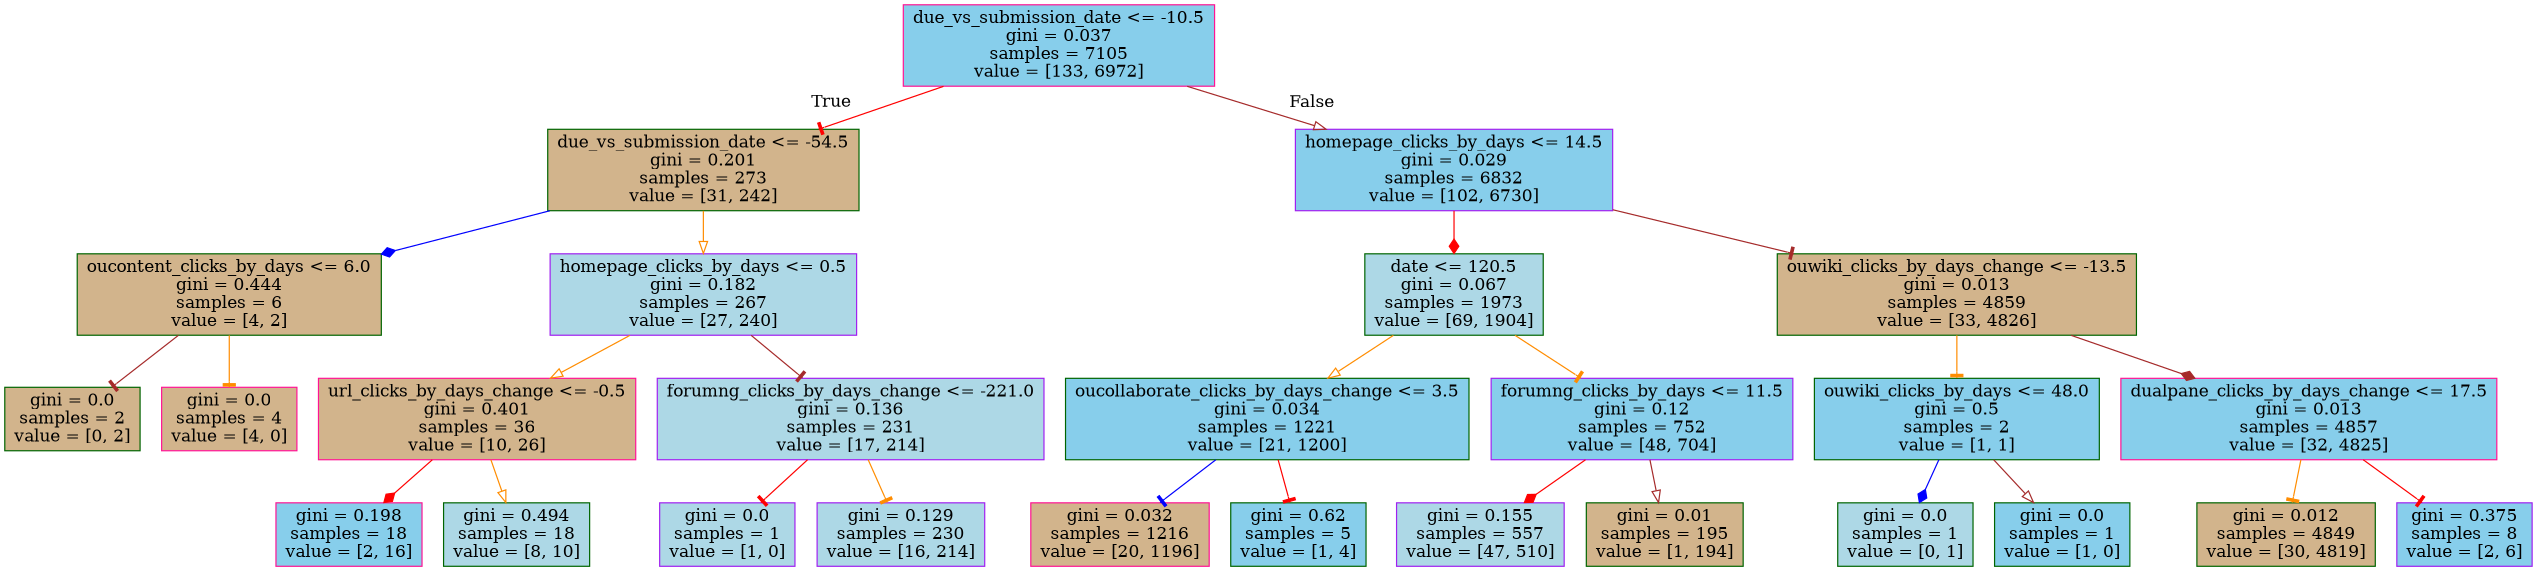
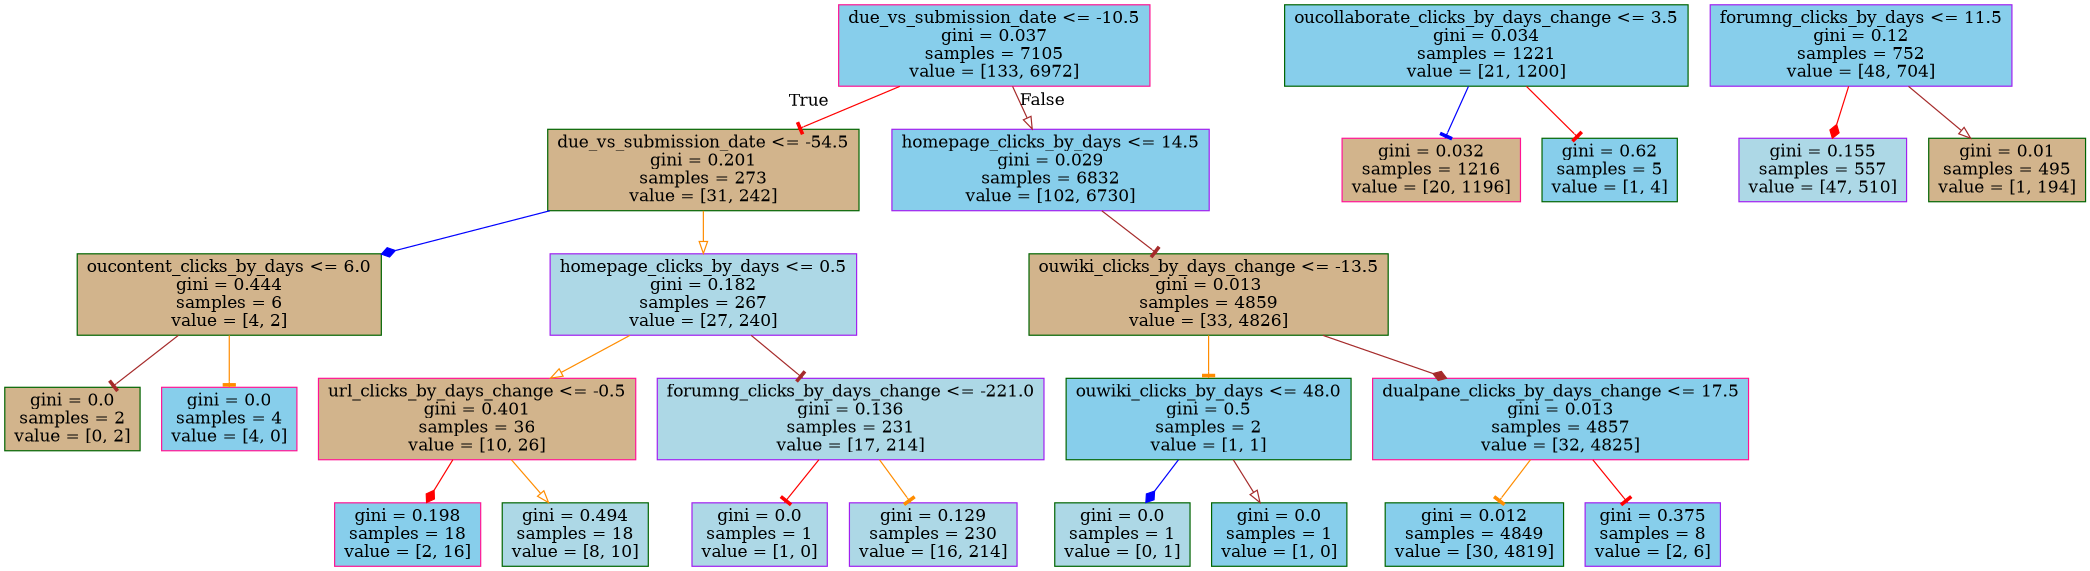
  digraph {
    node [color=darkgreen fillcolor=skyblue shape=box style=filled]
    edge [arrowhead=tee color=darkorange]
    n1 [color=deeppink label="due_vs_submission_date <= -10.5\ngini = 0.037\nsamples = 7105\nvalue = [133, 6972]"]
    n2 [fillcolor=tan label="due_vs_submission_date <= -54.5\ngini = 0.201\nsamples = 273\nvalue = [31, 242]"]
    n3 [color=purple label="homepage_clicks_by_days <= 14.5\ngini = 0.029\nsamples = 6832\nvalue = [102, 6730]"]
    n4 [fillcolor=tan label="oucontent_clicks_by_days <= 6.0\ngini = 0.444\nsamples = 6\nvalue = [4, 2]"]
    n5 [color=purple fillcolor=lightblue label="homepage_clicks_by_days <= 0.5\ngini = 0.182\nsamples = 267\nvalue = [27, 240]"]
-   n6 [fillcolor=lightblue label="date <= 120.5\ngini = 0.067\nsamples = 1973\nvalue = [69, 1904]"]
    n7 [fillcolor=tan label="ouwiki_clicks_by_days_change <= -13.5\ngini = 0.013\nsamples = 4859\nvalue = [33, 4826]"]
    n8 [fillcolor=tan label="gini = 0.0\nsamples = 2\nvalue = [0, 2]"]
-   n9 [color=deeppink fillcolor=tan label="gini = 0.0\nsamples = 4\nvalue = [4, 0]"]
+   n9 [color=deeppink label="gini = 0.0\nsamples = 4\nvalue = [4, 0]"]
    n10 [color=deeppink fillcolor=tan label="url_clicks_by_days_change <= -0.5\ngini = 0.401\nsamples = 36\nvalue = [10, 26]"]
    n11 [color=purple fillcolor=lightblue label="forumng_clicks_by_days_change <= -221.0\ngini = 0.136\nsamples = 231\nvalue = [17, 214]"]
    n12 [color=deeppink label="gini = 0.198\nsamples = 18\nvalue = [2, 16]"]
    n13 [fillcolor=lightblue label="gini = 0.494\nsamples = 18\nvalue = [8, 10]"]
    n14 [color=purple fillcolor=lightblue label="gini = 0.0\nsamples = 1\nvalue = [1, 0]"]
    n15 [color=purple fillcolor=lightblue label="gini = 0.129\nsamples = 230\nvalue = [16, 214]"]
    n16 [label="oucollaborate_clicks_by_days_change <= 3.5\ngini = 0.034\nsamples = 1221\nvalue = [21, 1200]"]
    n17 [color=purple label="forumng_clicks_by_days <= 11.5\ngini = 0.12\nsamples = 752\nvalue = [48, 704]"]
    n18 [label="ouwiki_clicks_by_days <= 48.0\ngini = 0.5\nsamples = 2\nvalue = [1, 1]"]
    n19 [color=deeppink label="dualpane_clicks_by_days_change <= 17.5\ngini = 0.013\nsamples = 4857\nvalue = [32, 4825]"]
    n20 [color=deeppink fillcolor=tan label="gini = 0.032\nsamples = 1216\nvalue = [20, 1196]"]
    n21 [label="gini = 0.62\nsamples = 5\nvalue = [1, 4]"]
    n22 [color=purple fillcolor=lightblue label="gini = 0.155\nsamples = 557\nvalue = [47, 510]"]
-   n23 [fillcolor=tan label="gini = 0.01\nsamples = 195\nvalue = [1, 194]"]
+   n23 [fillcolor=tan label="gini = 0.01\nsamples = 495\nvalue = [1, 194]"]
    n24 [fillcolor=lightblue label="gini = 0.0\nsamples = 1\nvalue = [0, 1]"]
    n25 [label="gini = 0.0\nsamples = 1\nvalue = [1, 0]"]
-   n26 [fillcolor=tan label="gini = 0.012\nsamples = 4849\nvalue = [30, 4819]"]
+   n26 [label="gini = 0.012\nsamples = 4849\nvalue = [30, 4819]"]
    n27 [color=purple label="gini = 0.375\nsamples = 8\nvalue = [2, 6]"]
    n1 -> n2 [color=red headlabel=True labelangle=45 labeldistance=2.5]
    n1 -> n3 [arrowhead=onormal color=brown headlabel=False labelangle=-45 labeldistance=2.5]
    n2 -> n4 [arrowhead=diamond color=blue]
    n2 -> n5 [arrowhead=onormal]
-   n3 -> n6 [arrowhead=diamond color=red]
    n3 -> n7 [color=brown]
    n4 -> n8 [color=brown]
    n4 -> n9
    n5 -> n10 [arrowhead=onormal]
    n5 -> n11 [color=brown]
-   n6 -> n16 [arrowhead=onormal]
-   n6 -> n17
    n7 -> n18
    n7 -> n19 [arrowhead=diamond color=brown]
    n10 -> n12 [arrowhead=diamond color=red]
    n10 -> n13 [arrowhead=onormal]
    n11 -> n14 [color=red]
    n11 -> n15
    n16 -> n20 [color=blue]
    n16 -> n21 [color=red]
    n17 -> n22 [arrowhead=diamond color=red]
    n17 -> n23 [arrowhead=onormal color=brown]
    n18 -> n24 [arrowhead=diamond color=blue]
    n18 -> n25 [arrowhead=onormal color=brown]
    n19 -> n26
    n19 -> n27 [color=red]
  }
